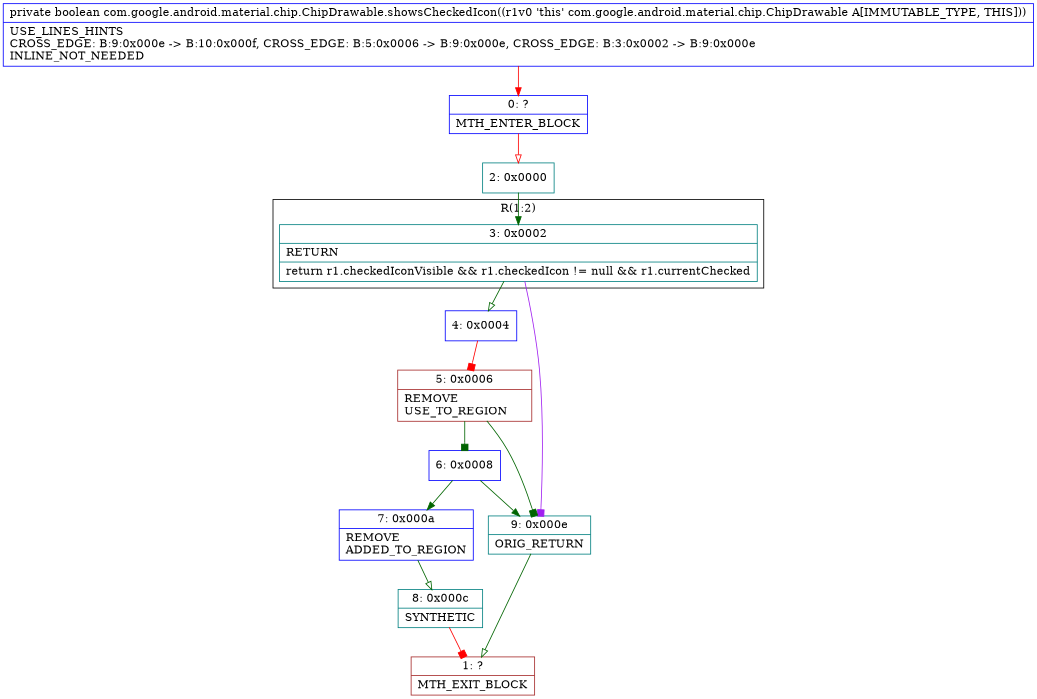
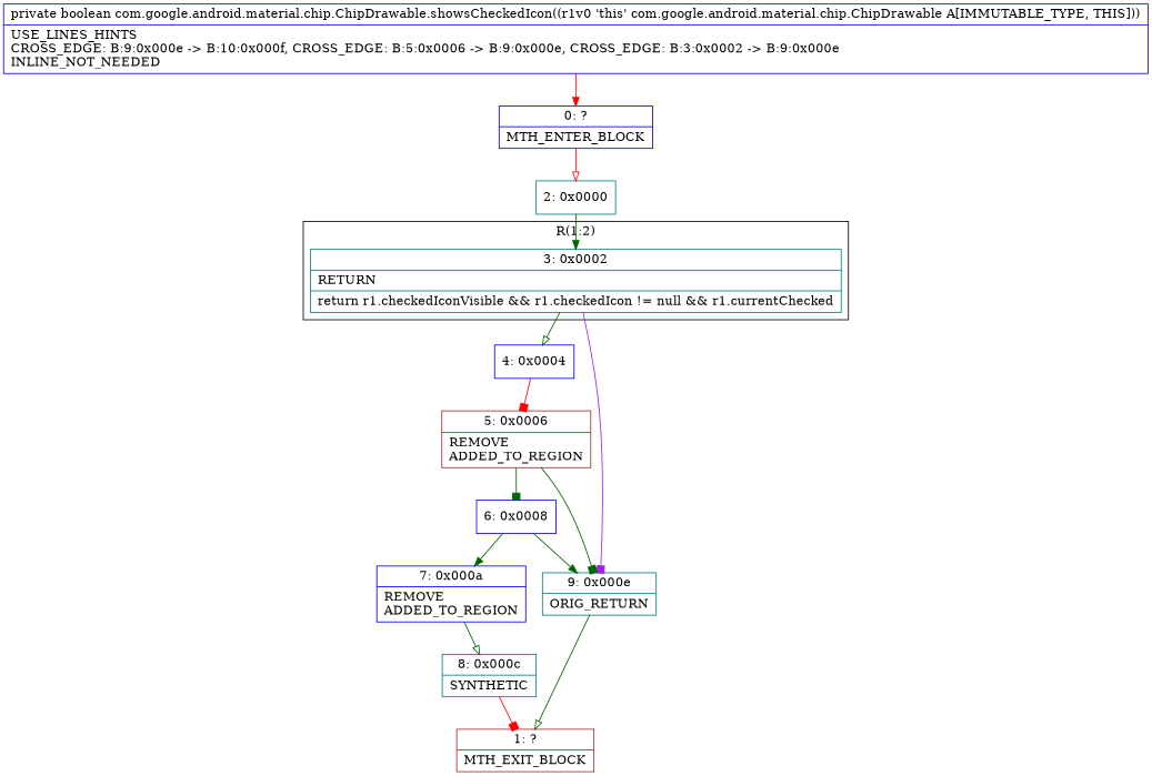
  digraph {
    node [color=blue shape=record]
    edge [arrowhead=box color=darkgreen]
    n1 [color=teal label="{3\:\ 0x0002|RETURN\l|return r1.checkedIconVisible && r1.checkedIcon != null && r1.currentChecked\l}"]
    n2 [label="{4\:\ 0x0004}"]
    n3 [color=teal label="{9\:\ 0x000e|ORIG_RETURN\l}"]
-   n4 [color=brown label="{5\:\ 0x0006|REMOVE\lUSE_TO_REGION\l}"]
+   n4 [color=brown label="{5\:\ 0x0006|REMOVE\lADDED_TO_REGION\l}"]
    n5 [color=brown label="{1\:\ ?|MTH_EXIT_BLOCK\l}"]
    n6 [label="{0\:\ ?|MTH_ENTER_BLOCK\l}"]
    n7 [color=teal label="{2\:\ 0x0000}"]
    n8 [label="{6\:\ 0x0008}"]
    n9 [label="{7\:\ 0x000a|REMOVE\lADDED_TO_REGION\l}"]
    n10 [color=teal label="{8\:\ 0x000c|SYNTHETIC\l}"]
    n11 [label="{private boolean com.google.android.material.chip.ChipDrawable.showsCheckedIcon((r1v0 'this' com.google.android.material.chip.ChipDrawable A[IMMUTABLE_TYPE, THIS]))  | USE_LINES_HINTS\lCROSS_EDGE: B:9:0x000e \-\> B:10:0x000f, CROSS_EDGE: B:5:0x0006 \-\> B:9:0x000e, CROSS_EDGE: B:3:0x0002 \-\> B:9:0x000e\lINLINE_NOT_NEEDED\l}"]
    subgraph cluster_1 {
      label="R(1:2)"
      n1
    }
    n1 -> n2 [arrowhead=onormal]
    n1 -> n3 [color=purple]
    n2 -> n4 [color=red]
    n3 -> n5 [arrowhead=onormal]
    n4 -> n3
    n4 -> n8
    n6 -> n7 [arrowhead=onormal color=red]
    n7 -> n1 [arrowhead=normal]
    n8 -> n3 [arrowhead=normal]
    n8 -> n9 [arrowhead=normal]
    n9 -> n10 [arrowhead=onormal]
    n10 -> n5 [color=red]
    n11 -> n6 [arrowhead=normal color=red]
  }
